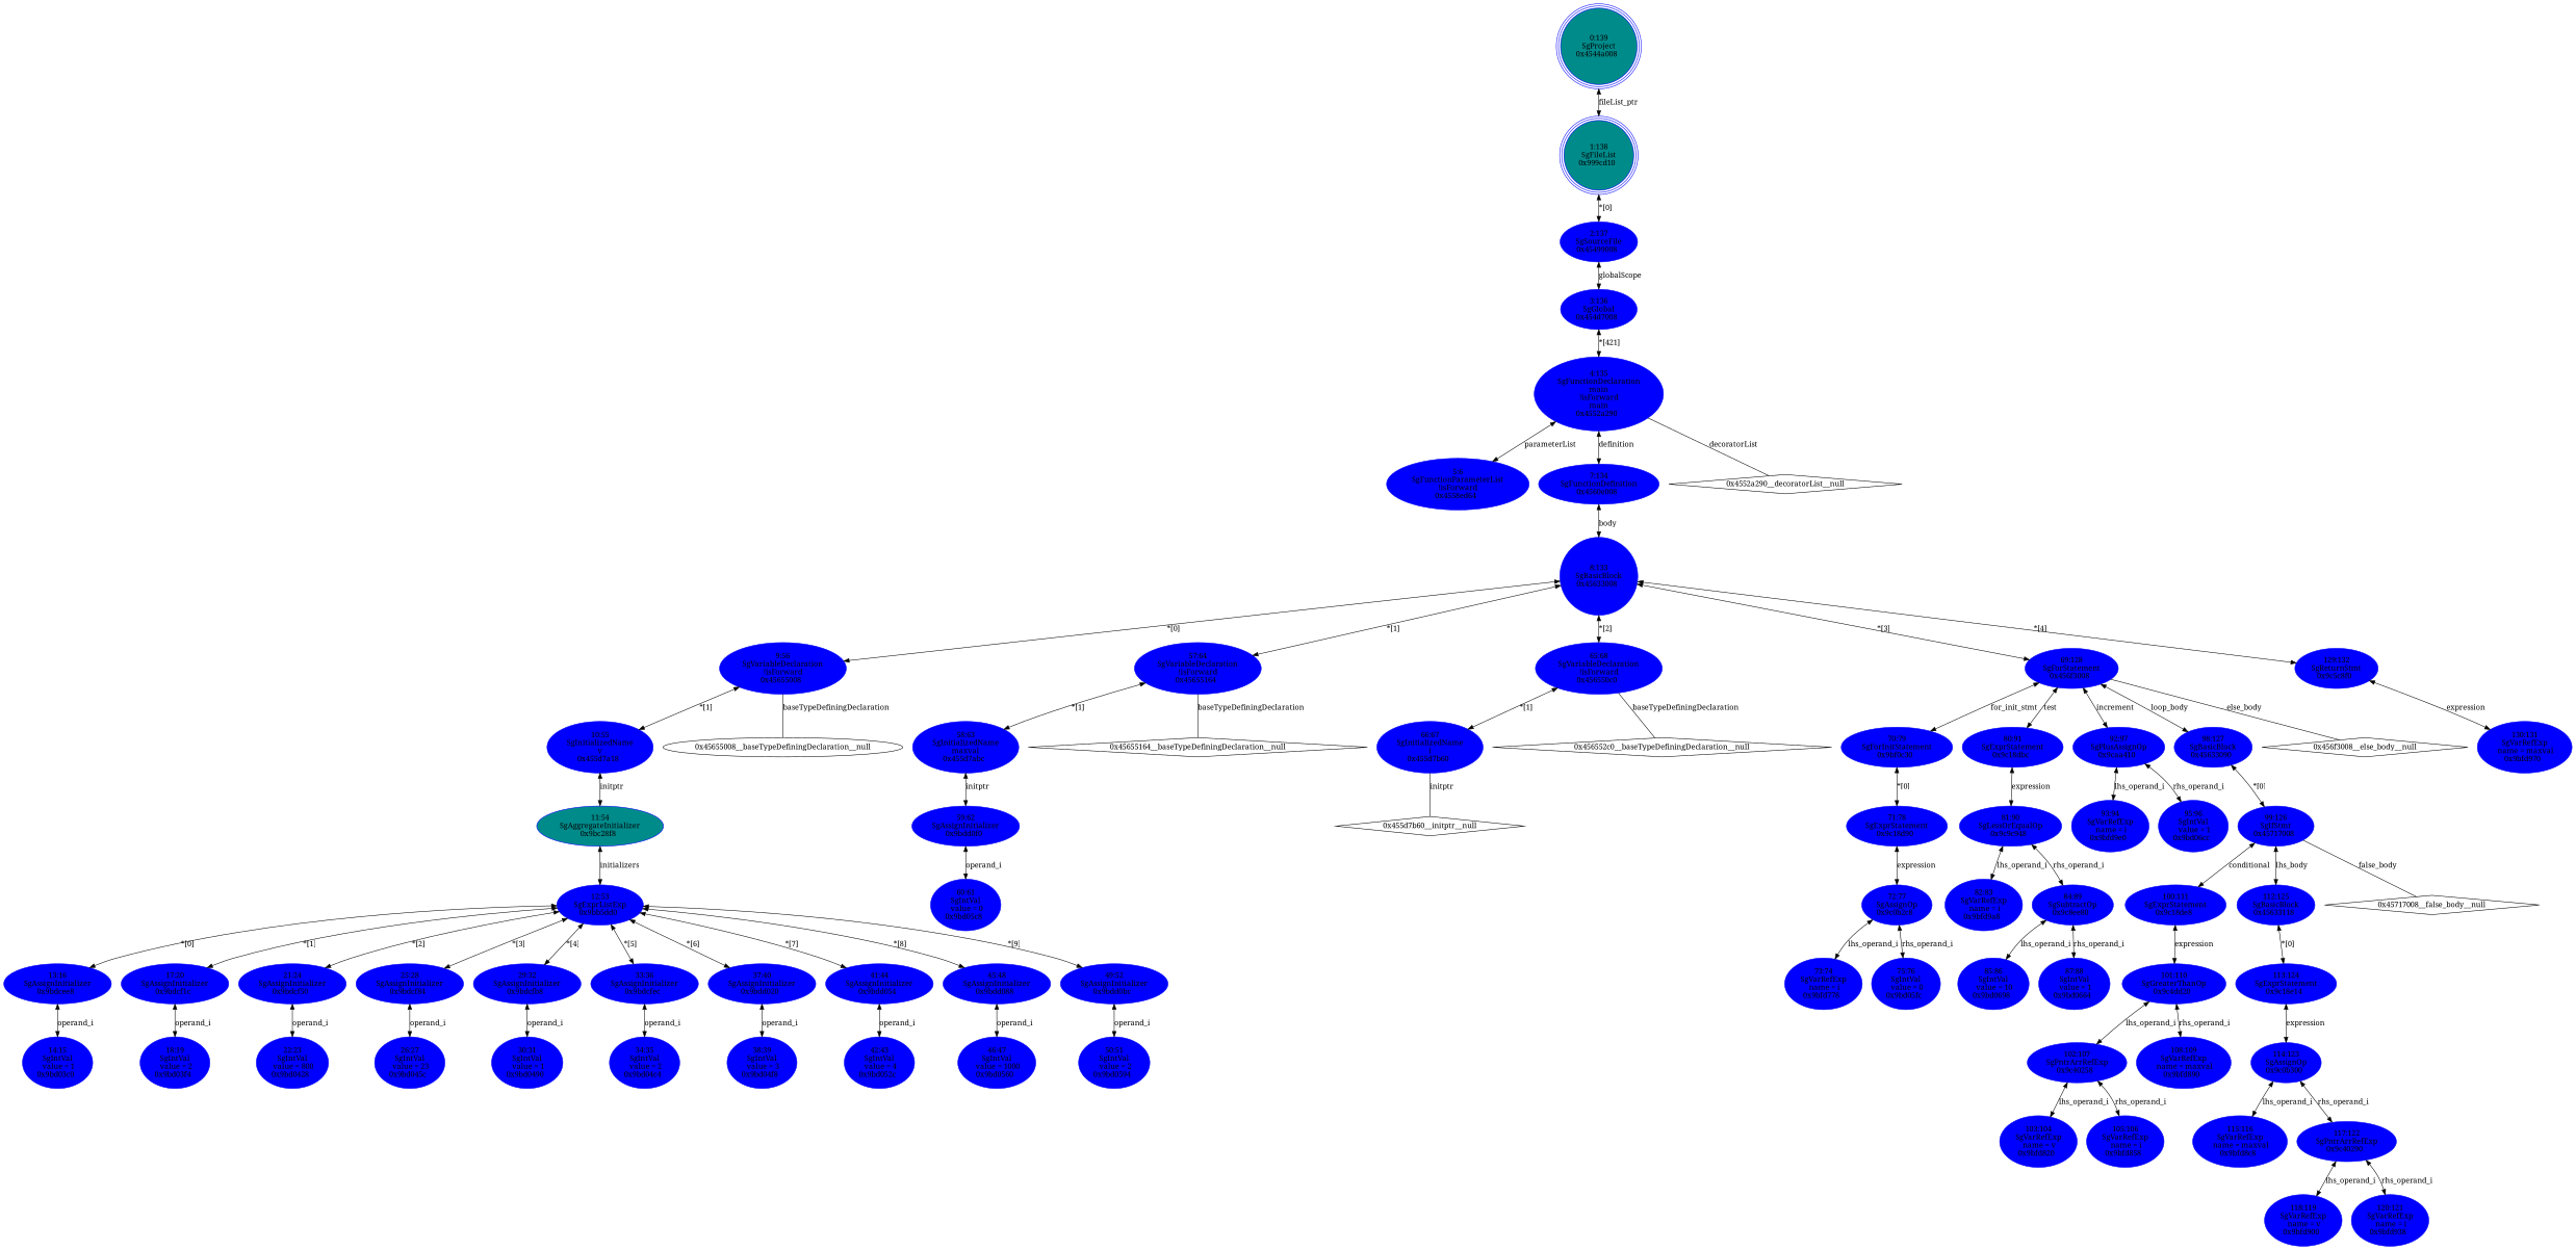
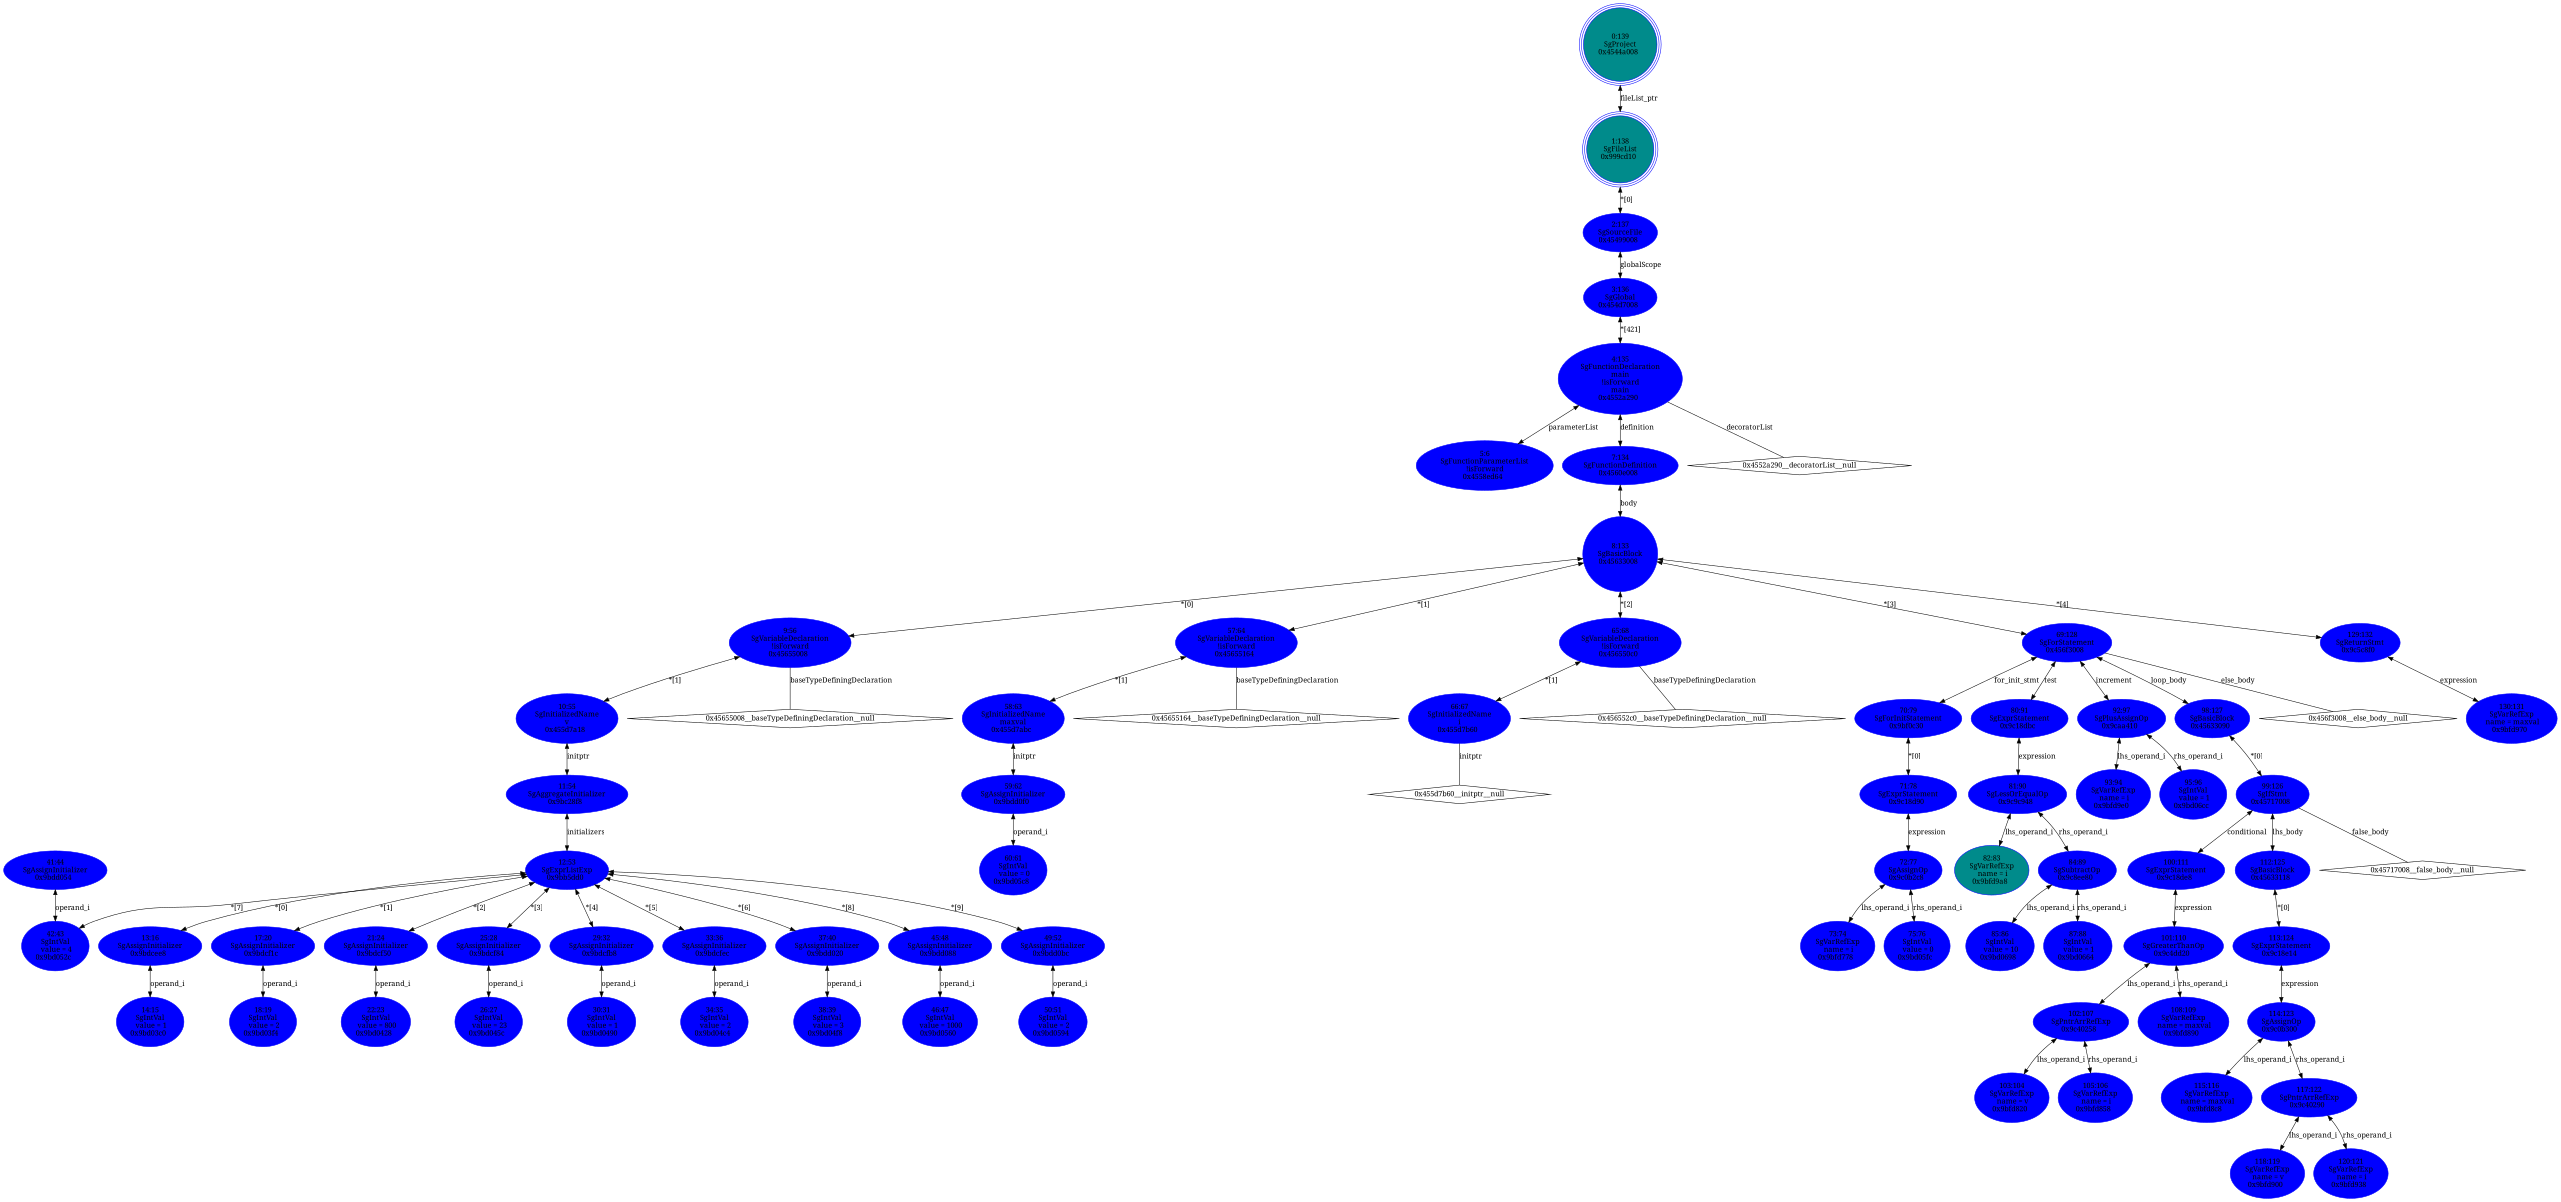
  digraph {
    fontname="Noto Serif"
    node [color=blue fillcolor=blue1 fontcolor=black fontname="Noto Serif" peripheries=1 regular=0 shape=ellipse sides=6 style=filled]
    edge [dir=both fontname="Noto Serif"]
    n1 [label="5:6\nSgFunctionParameterList\n!isForward\n0x4558ed64  "]
    n2 [label="14:15\nSgIntVal\n value = 1\n0x9bd03c0  "]
    n3 [label="13:16\nSgAssignInitializer\n0x9bdcee8  "]
    n4 [label="18:19\nSgIntVal\n value = 2\n0x9bd03f4  "]
    n5 [label="17:20\nSgAssignInitializer\n0x9bdcf1c  "]
    n6 [label="22:23\nSgIntVal\n value = 800\n0x9bd0428  "]
    n7 [label="21:24\nSgAssignInitializer\n0x9bdcf50  "]
    n8 [label="26:27\nSgIntVal\n value = 23\n0x9bd045c  "]
    n9 [label="25:28\nSgAssignInitializer\n0x9bdcf84  "]
    n10 [label="30:31\nSgIntVal\n value = 1\n0x9bd0490  "]
    n11 [label="29:32\nSgAssignInitializer\n0x9bdcfb8  "]
    n12 [label="34:35\nSgIntVal\n value = 2\n0x9bd04c4  "]
    n13 [label="33:36\nSgAssignInitializer\n0x9bdcfec  "]
    n14 [label="38:39\nSgIntVal\n value = 3\n0x9bd04f8  "]
    n15 [label="37:40\nSgAssignInitializer\n0x9bdd020  "]
    n16 [label="42:43\nSgIntVal\n value = 4\n0x9bd052c  "]
    n17 [label="41:44\nSgAssignInitializer\n0x9bdd054  "]
    n18 [label="46:47\nSgIntVal\n value = 1000\n0x9bd0560  "]
    n19 [label="45:48\nSgAssignInitializer\n0x9bdd088  "]
    n20 [label="50:51\nSgIntVal\n value = 2\n0x9bd0594  "]
    n21 [label="49:52\nSgAssignInitializer\n0x9bdd0bc  "]
    n22 [label="12:53\nSgExprListExp\n0x9bb5dd0  "]
-   n23 [fillcolor=cyan4 label="11:54\nSgAggregateInitializer\n0x9bc28f8  "]
+   n23 [label="11:54\nSgAggregateInitializer\n0x9bc28f8  "]
    n24 [label="10:55\nSgInitializedName\nv\n0x455d7a18  "]
    n25 [label="9:56\nSgVariableDeclaration\n!isForward\n0x45655008  "]
-   "0x45655008__baseTypeDefiningDeclaration__null" [color="" fillcolor="" fontcolor="" peripheries="" regular="" sides="" style=""]
+   "0x45655008__baseTypeDefiningDeclaration__null" [shape=diamond color="" fillcolor="" fontcolor="" peripheries="" regular="" sides="" style=""]
    n27 [label="60:61\nSgIntVal\n value = 0\n0x9bd05c8  "]
    n28 [label="59:62\nSgAssignInitializer\n0x9bdd0f0  "]
    n29 [label="58:63\nSgInitializedName\nmaxval\n0x455d7abc  "]
    n30 [label="57:64\nSgVariableDeclaration\n!isForward\n0x45655164  "]
    "0x45655164__baseTypeDefiningDeclaration__null" [shape=diamond color="" fillcolor="" fontcolor="" peripheries="" regular="" sides="" style=""]
    n32 [label="66:67\nSgInitializedName\ni\n0x455d7b60  "]
    "0x455d7b60__initptr__null" [shape=diamond color="" fillcolor="" fontcolor="" peripheries="" regular="" sides="" style=""]
    n34 [label="65:68\nSgVariableDeclaration\n!isForward\n0x456550c0  "]
    "0x456552c0__baseTypeDefiningDeclaration__null" [shape=diamond color="" fillcolor="" fontcolor="" peripheries="" regular="" sides="" style=""]
    n36 [label="73:74\nSgVarRefExp\n name = i\n0x9bfd778  "]
    n37 [label="75:76\nSgIntVal\n value = 0\n0x9bd05fc  "]
    n38 [label="72:77\nSgAssignOp\n0x9c0b2c8  "]
    n39 [label="71:78\nSgExprStatement\n0x9c18d90  "]
    n40 [label="70:79\nSgForInitStatement\n0x9bf0c30  "]
-   n41 [label="82:83\nSgVarRefExp\n name = i\n0x9bfd9a8  "]
+   n41 [fillcolor=cyan4 label="82:83\nSgVarRefExp\n name = i\n0x9bfd9a8  "]
    n42 [label="85:86\nSgIntVal\n value = 10\n0x9bd0698  "]
    n43 [label="87:88\nSgIntVal\n value = 1\n0x9bd0664  "]
    n44 [label="84:89\nSgSubtractOp\n0x9c8ee80  "]
    n45 [label="81:90\nSgLessOrEqualOp\n0x9c9c948  "]
    n46 [label="80:91\nSgExprStatement\n0x9c18dbc  "]
    n47 [label="93:94\nSgVarRefExp\n name = i\n0x9bfd9e0  "]
    n48 [label="95:96\nSgIntVal\n value = 1\n0x9bd06cc  "]
    n49 [label="92:97\nSgPlusAssignOp\n0x9caa410  "]
    n50 [label="103:104\nSgVarRefExp\n name = v\n0x9bfd820  "]
    n51 [label="105:106\nSgVarRefExp\n name = i\n0x9bfd858  "]
    n52 [label="102:107\nSgPntrArrRefExp\n0x9c40258  "]
    n53 [label="108:109\nSgVarRefExp\n name = maxval\n0x9bfd890  "]
    n54 [label="101:110\nSgGreaterThanOp\n0x9c4dd20  "]
    n55 [label="100:111\nSgExprStatement\n0x9c18de8  "]
    n56 [label="115:116\nSgVarRefExp\n name = maxval\n0x9bfd8c8  "]
    n57 [label="118:119\nSgVarRefExp\n name = v\n0x9bfd900  "]
    n58 [label="120:121\nSgVarRefExp\n name = i\n0x9bfd938  "]
    n59 [label="117:122\nSgPntrArrRefExp\n0x9c40290  "]
    n60 [label="114:123\nSgAssignOp\n0x9c0b300  "]
    n61 [label="113:124\nSgExprStatement\n0x9c18e14  "]
    n62 [label="112:125\nSgBasicBlock\n0x45633118  "]
    n63 [label="99:126\nSgIfStmt\n0x45717008  "]
    "0x45717008__false_body__null" [shape=diamond color="" fillcolor="" fontcolor="" peripheries="" regular="" sides="" style=""]
    n65 [label="98:127\nSgBasicBlock\n0x45633090  "]
    n66 [label="69:128\nSgForStatement\n0x456f3008  "]
    "0x456f3008__else_body__null" [shape=diamond color="" fillcolor="" fontcolor="" peripheries="" regular="" sides="" style=""]
    n68 [label="130:131\nSgVarRefExp\n name = maxval\n0x9bfd970  "]
    n69 [label="129:132\nSgReturnStmt\n0x9c5c8f0  "]
    n70 [label="8:133\nSgBasicBlock\n0x45633008  " shape=circle]
    n71 [label="7:134\nSgFunctionDefinition\n0x4560e008  "]
    n72 [label="4:135\nSgFunctionDeclaration\nmain\n!isForward\nmain\n0x4552a290  "]
    "0x4552a290__decoratorList__null" [shape=diamond color="" fillcolor="" fontcolor="" peripheries="" regular="" sides="" style=""]
    n74 [label="3:136\nSgGlobal\n0x454d7008  "]
    n75 [label="2:137\nSgSourceFile\n0x45499008  "]
    n76 [fillcolor=cyan4 label="1:138\nSgFileList\n0x999cd10  " peripheries=3 shape=circle]
    n77 [fillcolor=cyan4 label="0:139\nSgProject\n0x4544a008  " peripheries=3 shape=circle]
    n3 -> n2 [label=operand_i]
    n5 -> n4 [label=operand_i]
    n7 -> n6 [label=operand_i]
    n9 -> n8 [label=operand_i]
    n11 -> n10 [label=operand_i]
    n13 -> n12 [label=operand_i]
    n15 -> n14 [label=operand_i]
    n17 -> n16 [label=operand_i]
    n19 -> n18 [label=operand_i]
    n21 -> n20 [label=operand_i]
    n22 -> n3 [label="*[0]"]
    n22 -> n5 [label="*[1]"]
    n22 -> n7 [label="*[2]"]
    n22 -> n9 [label="*[3]"]
    n22 -> n11 [label="*[4]"]
    n22 -> n13 [label="*[5]"]
    n22 -> n15 [label="*[6]"]
-   n22 -> n17 [label="*[7]"]
+   n22 -> n16 [label="*[7]"]
    n22 -> n19 [label="*[8]"]
    n22 -> n21 [label="*[9]"]
    n23 -> n22 [label=initializers]
    n24 -> n23 [label=initptr]
    n25 -> n24 [label="*[1]"]
    n25 -> "0x45655008__baseTypeDefiningDeclaration__null" [dir=none label=baseTypeDefiningDeclaration]
    n28 -> n27 [label=operand_i]
    n29 -> n28 [label=initptr]
    n30 -> n29 [label="*[1]"]
    n30 -> "0x45655164__baseTypeDefiningDeclaration__null" [dir=none label=baseTypeDefiningDeclaration]
    n32 -> "0x455d7b60__initptr__null" [dir=none label=initptr]
    n34 -> n32 [label="*[1]"]
    n34 -> "0x456552c0__baseTypeDefiningDeclaration__null" [dir=none label=baseTypeDefiningDeclaration]
    n38 -> n36 [label=lhs_operand_i]
    n38 -> n37 [label=rhs_operand_i]
    n39 -> n38 [label=expression]
    n40 -> n39 [label="*[0]"]
    n44 -> n42 [label=lhs_operand_i]
    n44 -> n43 [label=rhs_operand_i]
    n45 -> n41 [label=lhs_operand_i]
    n45 -> n44 [label=rhs_operand_i]
    n46 -> n45 [label=expression]
    n49 -> n47 [label=lhs_operand_i]
    n49 -> n48 [label=rhs_operand_i]
    n52 -> n50 [label=lhs_operand_i]
    n52 -> n51 [label=rhs_operand_i]
    n54 -> n52 [label=lhs_operand_i]
    n54 -> n53 [label=rhs_operand_i]
    n55 -> n54 [label=expression]
    n59 -> n57 [label=lhs_operand_i]
    n59 -> n58 [label=rhs_operand_i]
    n60 -> n56 [label=lhs_operand_i]
    n60 -> n59 [label=rhs_operand_i]
    n61 -> n60 [label=expression]
    n62 -> n61 [label="*[0]"]
    n63 -> n55 [label=conditional]
    n63 -> n62 [label=lhs_body]
    n63 -> "0x45717008__false_body__null" [dir=none label=false_body]
    n65 -> n63 [label="*[0]"]
    n66 -> n40 [label=for_init_stmt]
    n66 -> n46 [label=test]
    n66 -> n49 [label=increment]
    n66 -> n65 [label=loop_body]
    n66 -> "0x456f3008__else_body__null" [dir=none label=else_body]
    n69 -> n68 [label=expression]
    n70 -> n25 [label="*[0]"]
    n70 -> n30 [label="*[1]"]
    n70 -> n34 [label="*[2]"]
    n70 -> n66 [label="*[3]"]
    n70 -> n69 [label="*[4]"]
    n71 -> n70 [label=body]
    n72 -> n1 [label=parameterList]
    n72 -> n71 [label=definition]
    n72 -> "0x4552a290__decoratorList__null" [dir=none label=decoratorList]
    n74 -> n72 [label="*[421]"]
    n75 -> n74 [label=globalScope]
    n76 -> n75 [label="*[0]"]
    n77 -> n76 [label=fileList_ptr]
  }
